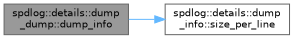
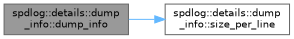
  digraph {
    rankdir=LR
    node [fontname=Helvetica fontsize=10 shape=box style=filled]
-   n1 [color=gray40 fillcolor=grey60 fontcolor=black height=0.2 label="spdlog::details::dump\l_dump::dump_info" width=0.4]
+   n1 [color=gray40 fillcolor=grey60 fontcolor=black height=0.2 label="spdlog::details::dump\l_info::dump_info" width=0.4]
    n2 [color=grey40 fillcolor=white height=0.2 label="spdlog::details::dump\l_info::size_per_line" width=0.4]
    n1 -> n2 [color=steelblue1 fontname=Helvetica fontsize=10 labelfontname=Helvetica labelfontsize=10 style=solid]
  }
